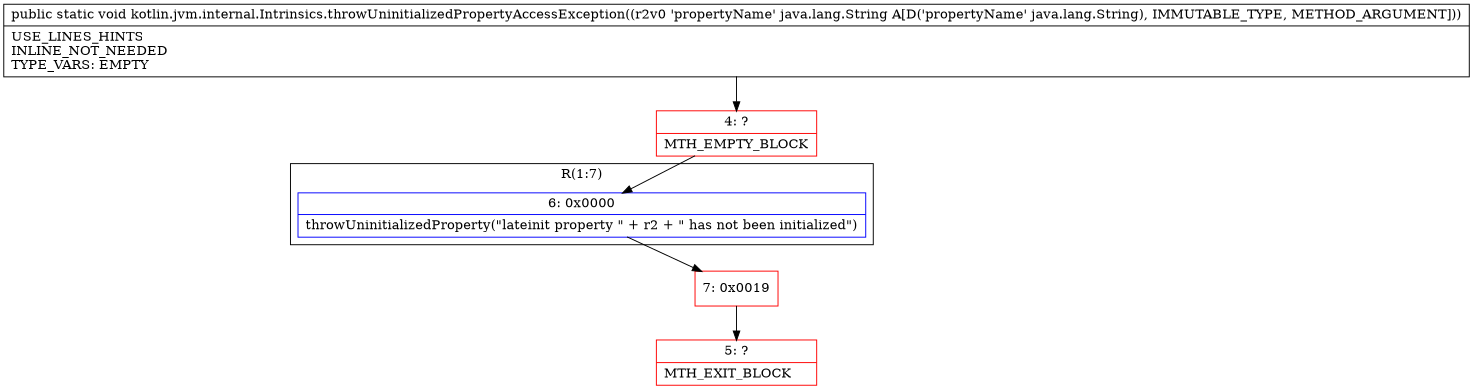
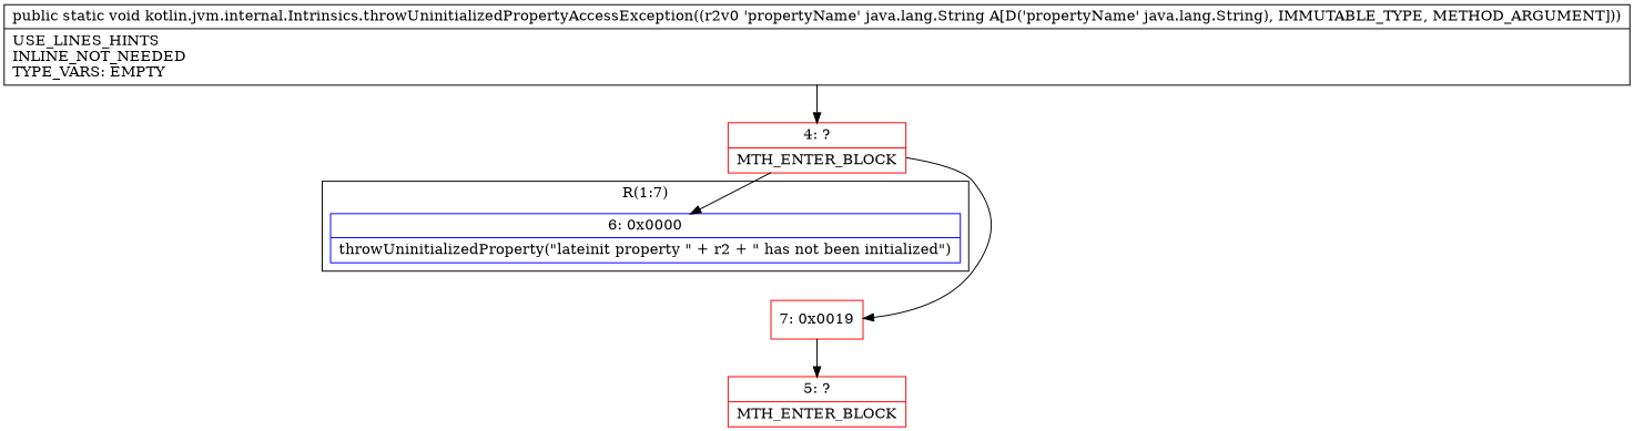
  digraph {
    node [color=red shape=record]
    n1 [color=blue label="{6\:\ 0x0000|throwUninitializedProperty(\"lateinit property \" + r2 + \" has not been initialized\")\l}"]
    n2 [label="{7\:\ 0x0019}"]
-   n3 [label="{5\:\ ?|MTH_EXIT_BLOCK\l}"]
-   n4 [label="{4\:\ ?|MTH_EMPTY_BLOCK\l}"]
+   n3 [label="{5\:\ ?|MTH_ENTER_BLOCK\l}"]
+   n4 [label="{4\:\ ?|MTH_ENTER_BLOCK\l}"]
    n5 [label="{public static void kotlin.jvm.internal.Intrinsics.throwUninitializedPropertyAccessException((r2v0 'propertyName' java.lang.String A[D('propertyName' java.lang.String), IMMUTABLE_TYPE, METHOD_ARGUMENT]))  | USE_LINES_HINTS\lINLINE_NOT_NEEDED\lTYPE_VARS: EMPTY\l}" color=""]
    subgraph cluster_1 {
      label="R(1:7)"
      n1
    }
-   n1 -> n2
+   n4 -> n2
    n2 -> n3
    n4 -> n1
    n5 -> n4
  }
